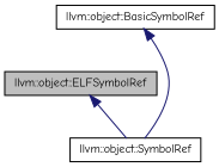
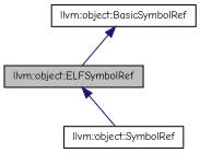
  digraph {
    fontname="Comic Neue"
    node [color=black fontname="Comic Neue" fontsize=10 shape=record]
    edge [color=midnightblue dir=back fontname="Comic Neue" fontsize=10 labelfontname=Helvetica labelfontsize=10 style=solid]
    n1 [fillcolor=grey75 fontcolor=black height=0.2 label="llvm::object::ELFSymbolRef" style=filled width=0.4]
    n2 [height=0.2 label="llvm::object::SymbolRef" width=0.4]
    n3 [height=0.2 label="llvm::object::BasicSymbolRef" width=0.4]
    n1 -> n2
-   n3 -> n2
+   n3 -> n1
  }
